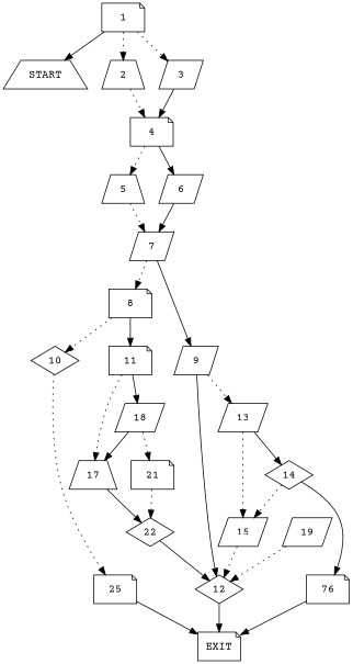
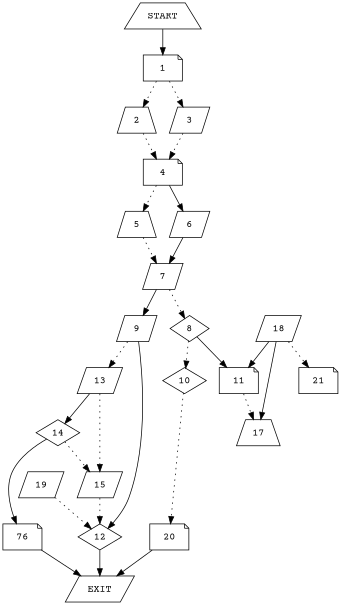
  digraph {
    fontname="Courier Prime"
    node [fontname="Courier Prime" shape=note]
    edge [fontname="Courier Prime" style=solid]
    n1 [label=START shape=trapezium]
    1
    2 [shape=trapezium]
    3 [shape=parallelogram]
-   n5 [label=EXIT]
+   n5 [label=EXIT shape=parallelogram]
    4
    5 [shape=trapezium]
    6 [shape=parallelogram]
    7 [shape=parallelogram]
-   8
+   8 [shape=diamond]
    9 [shape=parallelogram]
    10 [shape=diamond]
    11
    12 [shape=diamond]
    13 [shape=parallelogram]
-   20 [label=25]
+   20
    17 [shape=trapezium]
    18 [shape=parallelogram]
    14 [shape=diamond]
    15 [shape=parallelogram]
    19 [shape=parallelogram]
-   22 [shape=diamond]
    21
    n24 [label=76]
-   1 -> n1
+   n1 -> 1
    1 -> 2 [style=dotted]
    1 -> 3 [style=dotted]
    2 -> 4 [style=dotted]
-   3 -> 4
+   3 -> 4 [style=dotted]
    4 -> 5 [style=dotted]
    4 -> 6
    5 -> 7 [style=dotted]
    6 -> 7
    7 -> 8 [style=dotted]
    7 -> 9
    8 -> 10 [style=dotted]
    8 -> 11
    9 -> 12
    9 -> 13 [style=dotted]
    10 -> 20 [style=dotted]
    11 -> 17 [style=dotted]
-   11 -> 18
+   18 -> 11
    12 -> n5
    13 -> 14
    13 -> 15 [style=dotted]
    20 -> n5
-   17 -> 22
    18 -> 17
    18 -> 21 [style=dotted]
    14 -> 15 [style=dotted]
    14 -> n24
    15 -> 12 [style=dotted]
    19 -> 12 [style=dotted]
-   22 -> 12
-   21 -> 22 [style=dotted]
    n24 -> n5
  }
